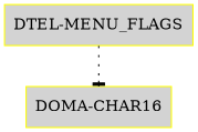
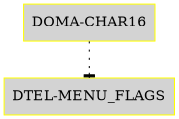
  digraph {
    node [color=yellow shape=box style=filled fillcolor=lightgrey]
    "DTEL-MENU_FLAGS"
    "DOMA-CHAR16"
-   "DTEL-MENU_FLAGS" -> "DOMA-CHAR16" [style=dotted arrowhead=tee]
+   "DOMA-CHAR16" -> "DTEL-MENU_FLAGS" [style=dotted arrowhead=tee]
  }
